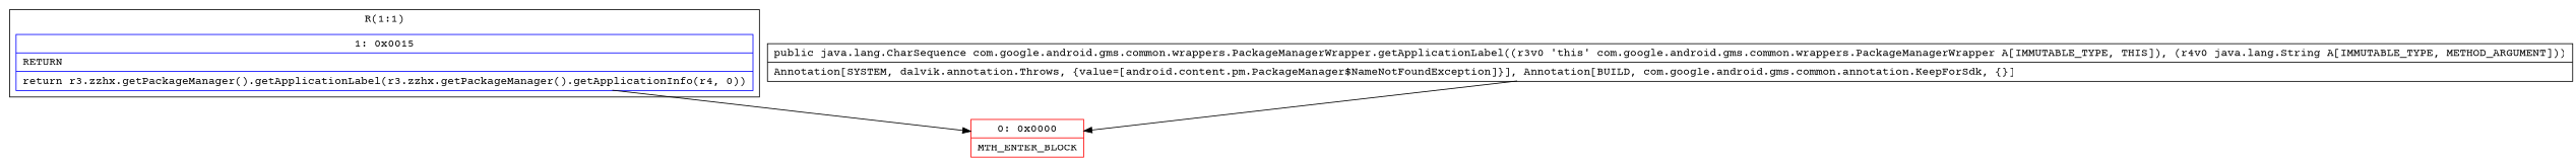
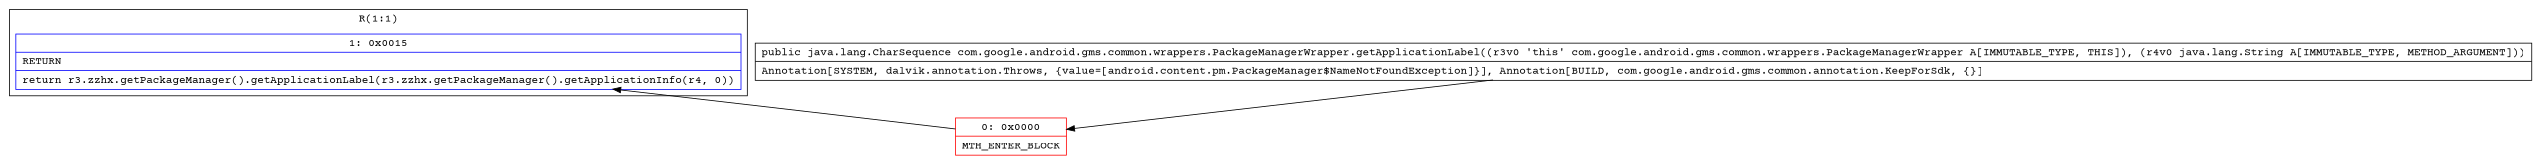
  digraph {
    fontname="Courier Prime"
    node [shape=record fontname="Courier Prime"]
    edge [fontname="Courier Prime"]
    n1 [color=blue label="{1\:\ 0x0015|RETURN\l|return r3.zzhx.getPackageManager().getApplicationLabel(r3.zzhx.getPackageManager().getApplicationInfo(r4, 0))\l}"]
    n2 [color=red label="{0\:\ 0x0000|MTH_ENTER_BLOCK\l}"]
    n3 [label="{public java.lang.CharSequence com.google.android.gms.common.wrappers.PackageManagerWrapper.getApplicationLabel((r3v0 'this' com.google.android.gms.common.wrappers.PackageManagerWrapper A[IMMUTABLE_TYPE, THIS]), (r4v0 java.lang.String A[IMMUTABLE_TYPE, METHOD_ARGUMENT]))  | Annotation[SYSTEM, dalvik.annotation.Throws, \{value=[android.content.pm.PackageManager$NameNotFoundException]\}], Annotation[BUILD, com.google.android.gms.common.annotation.KeepForSdk, \{\}]\l}"]
    subgraph cluster_1 {
      label="R(1:1)"
      n1
    }
-   n1 -> n2
+   n2 -> n1
    n3 -> n2
  }
